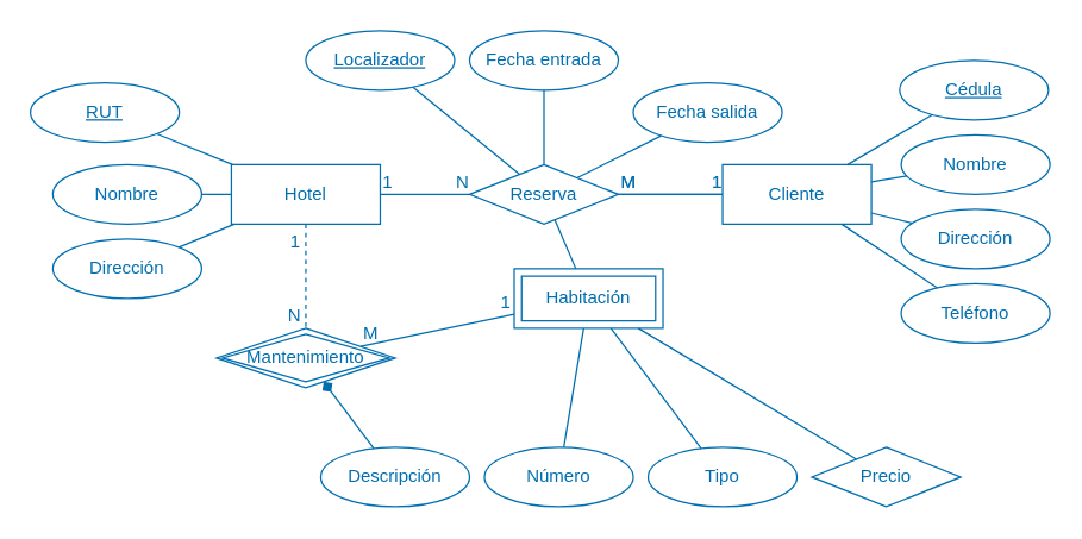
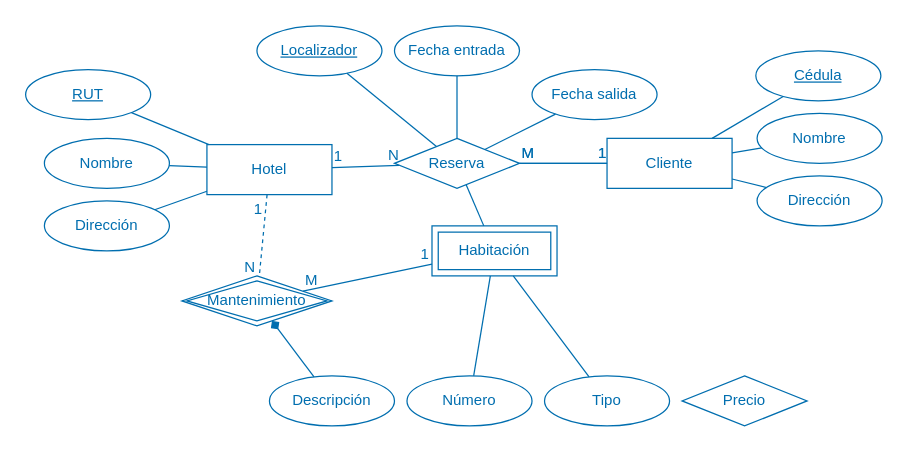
  <mxCell id="0" />
  <mxCell id="1" parent="0" />
- <mxCell id="2" value="Hotel" style="whiteSpace=wrap;html=1;align=center;rounded=0;fontColor=#006EAF;strokeColor=#006EAF;fillColor=none;" parent="1" vertex="1"><mxGeometry x="155" y="110" width="100" height="40" as="geometry" /></mxCell>
+ <mxCell id="2" value="Hotel" style="whiteSpace=wrap;html=1;align=center;rounded=0;fontColor=#006EAF;strokeColor=#006EAF;fillColor=none;" parent="1" vertex="1"><mxGeometry x="165" y="115" width="100" height="40" as="geometry" /></mxCell>
  <mxCell id="3" value="Cliente" style="whiteSpace=wrap;html=1;align=center;rounded=0;fontColor=#006EAF;strokeColor=#006EAF;fillColor=none;" parent="1" vertex="1"><mxGeometry x="485" y="110" width="100" height="40" as="geometry" /></mxCell>
  <mxCell id="4" value="Habitación" style="shape=ext;margin=3;double=1;whiteSpace=wrap;html=1;align=center;rounded=0;fontColor=#006EAF;strokeColor=#006EAF;fillColor=none;" parent="1" vertex="1"><mxGeometry x="345" y="180" width="100" height="40" as="geometry" /></mxCell>
  <mxCell id="5" value="RUT" style="ellipse;whiteSpace=wrap;html=1;align=center;rounded=0;fontColor=#006EAF;strokeColor=#006EAF;fillColor=none;fontStyle=4" parent="1" vertex="1"><mxGeometry x="20" y="55" width="100" height="40" as="geometry" /></mxCell>
  <mxCell id="6" value="Nombre" style="ellipse;whiteSpace=wrap;html=1;align=center;rounded=0;fontColor=#006EAF;strokeColor=#006EAF;fillColor=none;" parent="1" vertex="1"><mxGeometry x="35" y="110" width="100" height="40" as="geometry" /></mxCell>
  <mxCell id="7" value="Dirección" style="ellipse;whiteSpace=wrap;html=1;align=center;rounded=0;fontColor=#006EAF;strokeColor=#006EAF;fillColor=none;" parent="1" vertex="1"><mxGeometry x="35" y="160" width="100" height="40" as="geometry" /></mxCell>
  <mxCell id="8" value="Cédula" style="ellipse;whiteSpace=wrap;html=1;align=center;rounded=0;fontColor=#006EAF;strokeColor=#006EAF;fillColor=none;fontStyle=4" parent="1" vertex="1"><mxGeometry x="604" y="40" width="100" height="40" as="geometry" /></mxCell>
  <mxCell id="9" value="Nombre" style="ellipse;whiteSpace=wrap;html=1;align=center;rounded=0;fontColor=#006EAF;strokeColor=#006EAF;fillColor=none;" parent="1" vertex="1"><mxGeometry x="605" y="90" width="100" height="40" as="geometry" /></mxCell>
  <mxCell id="10" value="Dirección" style="ellipse;whiteSpace=wrap;html=1;align=center;rounded=0;fontColor=#006EAF;strokeColor=#006EAF;fillColor=none;" parent="1" vertex="1"><mxGeometry x="605" y="140" width="100" height="40" as="geometry" /></mxCell>
- <mxCell id="11" value="Teléfono" style="ellipse;whiteSpace=wrap;html=1;align=center;rounded=0;fontColor=#006EAF;strokeColor=#006EAF;fillColor=none;" parent="1" vertex="1"><mxGeometry x="605" y="190" width="100" height="40" as="geometry" /></mxCell>
  <mxCell id="12" value="" style="endArrow=none;html=1;rounded=0;fontColor=#006EAF;fillColor=#1ba1e2;strokeColor=#006EAF;" parent="1" source="5" target="2" edge="1"><mxGeometry relative="1" as="geometry"><mxPoint x="325" y="280" as="sourcePoint" /><mxPoint x="485" y="280" as="targetPoint" /></mxGeometry></mxCell>
  <mxCell id="13" value="" style="endArrow=none;html=1;rounded=0;fontColor=#006EAF;fillColor=#1ba1e2;strokeColor=#006EAF;" parent="1" source="6" target="2" edge="1"><mxGeometry relative="1" as="geometry"><mxPoint x="129.627" y="104.428" as="sourcePoint" /><mxPoint x="167" y="120" as="targetPoint" /></mxGeometry></mxCell>
  <mxCell id="14" value="" style="endArrow=none;html=1;rounded=0;fontColor=#006EAF;fillColor=#1ba1e2;strokeColor=#006EAF;" parent="1" source="7" target="2" edge="1"><mxGeometry relative="1" as="geometry"><mxPoint x="145" y="140" as="sourcePoint" /><mxPoint x="165" y="140" as="targetPoint" /></mxGeometry></mxCell>
  <mxCell id="15" value="" style="endArrow=none;html=1;rounded=0;fontColor=#006EAF;fillColor=#1ba1e2;strokeColor=#006EAF;" parent="1" source="3" target="8" edge="1"><mxGeometry relative="1" as="geometry"><mxPoint x="139.627" y="104.428" as="sourcePoint" /><mxPoint x="177" y="120" as="targetPoint" /></mxGeometry></mxCell>
  <mxCell id="16" value="" style="endArrow=none;html=1;rounded=0;fontColor=#006EAF;fillColor=#1ba1e2;strokeColor=#006EAF;" parent="1" source="3" target="9" edge="1"><mxGeometry relative="1" as="geometry"><mxPoint x="592.6" y="120" as="sourcePoint" /><mxPoint x="629.524" y="104.486" as="targetPoint" /></mxGeometry></mxCell>
  <mxCell id="17" value="" style="endArrow=none;html=1;rounded=0;fontColor=#006EAF;fillColor=#1ba1e2;strokeColor=#006EAF;" parent="1" source="3" target="10" edge="1"><mxGeometry relative="1" as="geometry"><mxPoint x="595" y="140" as="sourcePoint" /><mxPoint x="615" y="140" as="targetPoint" /></mxGeometry></mxCell>
- <mxCell id="18" value="" style="endArrow=none;html=1;rounded=0;fontColor=#006EAF;fillColor=#1ba1e2;strokeColor=#006EAF;" parent="1" source="3" target="11" edge="1"><mxGeometry relative="1" as="geometry"><mxPoint x="593" y="160" as="sourcePoint" /><mxPoint x="630.373" y="175.572" as="targetPoint" /></mxGeometry></mxCell>
  <mxCell id="19" value="Localizador" style="ellipse;whiteSpace=wrap;html=1;align=center;rounded=0;fontColor=#006EAF;strokeColor=#006EAF;fillColor=none;fontStyle=4" parent="1" vertex="1"><mxGeometry x="205" y="20" width="100" height="40" as="geometry" /></mxCell>
  <mxCell id="20" value="Fecha entrada" style="ellipse;whiteSpace=wrap;html=1;align=center;rounded=0;fontColor=#006EAF;strokeColor=#006EAF;fillColor=none;" parent="1" vertex="1"><mxGeometry x="315" y="20" width="100" height="40" as="geometry" /></mxCell>
  <mxCell id="21" value="Fecha salida" style="ellipse;whiteSpace=wrap;html=1;align=center;rounded=0;fontColor=#006EAF;strokeColor=#006EAF;fillColor=none;" parent="1" vertex="1"><mxGeometry x="425" y="55" width="100" height="40" as="geometry" /></mxCell>
  <mxCell id="22" value="" style="endArrow=none;html=1;rounded=0;fontColor=#006EAF;fillColor=#1ba1e2;strokeColor=#006EAF;" parent="1" source="2" target="41" edge="1"><mxGeometry relative="1" as="geometry"><mxPoint x="265" y="130" as="sourcePoint" /><mxPoint x="495" y="280" as="targetPoint" /></mxGeometry></mxCell>
  <mxCell id="23" value="1" style="resizable=0;html=1;align=left;verticalAlign=bottom;rounded=0;fontColor=#006EAF;" parent="22" connectable="0" vertex="1"><mxGeometry x="-1" relative="1" as="geometry" /></mxCell>
  <mxCell id="24" value="N" style="resizable=0;html=1;align=right;verticalAlign=bottom;rounded=0;fontColor=#006EAF;" parent="22" connectable="0" vertex="1"><mxGeometry x="1" relative="1" as="geometry" /></mxCell>
  <mxCell id="25" value="" style="endArrow=none;html=1;rounded=0;fontColor=#006EAF;fillColor=#1ba1e2;strokeColor=#006EAF;" parent="1" source="41" target="3" edge="1"><mxGeometry relative="1" as="geometry"><mxPoint x="275" y="140" as="sourcePoint" /><mxPoint x="335" y="140" as="targetPoint" /></mxGeometry></mxCell>
  <mxCell id="26" value="M" style="resizable=0;html=1;align=left;verticalAlign=bottom;rounded=0;fontColor=#006EAF;" parent="25" connectable="0" vertex="1"><mxGeometry x="-1" relative="1" as="geometry" /></mxCell>
  <mxCell id="27" value="1" style="resizable=0;html=1;align=right;verticalAlign=bottom;rounded=0;fontColor=#006EAF;" parent="25" connectable="0" vertex="1"><mxGeometry x="1" relative="1" as="geometry" /></mxCell>
  <mxCell id="28" value="" style="endArrow=none;html=1;rounded=0;fontColor=#006EAF;fillColor=#1ba1e2;strokeColor=#006EAF;" parent="1" source="41" target="21" edge="1"><mxGeometry relative="1" as="geometry"><mxPoint x="579" y="120" as="sourcePoint" /><mxPoint x="635.884" y="86.539" as="targetPoint" /></mxGeometry></mxCell>
  <mxCell id="29" value="" style="endArrow=none;html=1;rounded=0;fontColor=#006EAF;fillColor=#1ba1e2;strokeColor=#006EAF;" parent="1" source="41" target="20" edge="1"><mxGeometry relative="1" as="geometry"><mxPoint x="407.222" y="120" as="sourcePoint" /><mxPoint x="464.693" y="68.276" as="targetPoint" /></mxGeometry></mxCell>
  <mxCell id="30" value="" style="endArrow=none;html=1;rounded=0;fontColor=#006EAF;fillColor=#1ba1e2;strokeColor=#006EAF;" parent="1" source="41" target="19" edge="1"><mxGeometry relative="1" as="geometry"><mxPoint x="382.778" y="120" as="sourcePoint" /><mxPoint x="377.22" y="69.98" as="targetPoint" /></mxGeometry></mxCell>
  <mxCell id="31" value="" style="endArrow=none;html=1;rounded=0;fontColor=#006EAF;fillColor=#1ba1e2;strokeColor=#006EAF;" parent="1" source="4" target="41" edge="1"><mxGeometry relative="1" as="geometry"><mxPoint x="383.182" y="220" as="sourcePoint" /><mxPoint x="453.571" y="120" as="targetPoint" /></mxGeometry></mxCell>
  <mxCell id="32" value="Mantenimiento" style="shape=rhombus;double=1;perimeter=rhombusPerimeter;whiteSpace=wrap;html=1;align=center;rounded=0;fontColor=#006EAF;strokeColor=#006EAF;fillColor=none;" parent="1" vertex="1"><mxGeometry x="145" y="220" width="120" height="40" as="geometry" /></mxCell>
  <mxCell id="33" value="Descripción" style="ellipse;whiteSpace=wrap;html=1;align=center;rounded=0;fontColor=#006EAF;fillColor=none;strokeColor=#006EAF;" parent="1" vertex="1"><mxGeometry x="215" y="300" width="100" height="40" as="geometry" /></mxCell>
  <mxCell id="34" value="" style="endArrow=diamond;html=1;rounded=0;fontColor=#006EAF;strokeColor=#006EAF;" parent="1" source="33" target="32" edge="1"><mxGeometry relative="1" as="geometry"><mxPoint x="187.018" y="310.586" as="sourcePoint" /><mxPoint x="214.655" y="266.552" as="targetPoint" /></mxGeometry></mxCell>
  <mxCell id="35" value="Número" style="ellipse;whiteSpace=wrap;html=1;align=center;rounded=0;fontColor=#006EAF;fillColor=none;strokeColor=#006EAF;" parent="1" vertex="1"><mxGeometry x="325" y="300" width="100" height="40" as="geometry" /></mxCell>
  <mxCell id="36" value="Tipo" style="ellipse;whiteSpace=wrap;html=1;align=center;rounded=0;fontColor=#006EAF;fillColor=none;strokeColor=#006EAF;" parent="1" vertex="1"><mxGeometry x="435" y="300" width="100" height="40" as="geometry" /></mxCell>
  <mxCell id="37" value="Precio" style="rhombus;whiteSpace=wrap;html=1;align=center;fontColor=#006EAF;fillColor=none;strokeColor=#006EAF;" parent="1" vertex="1"><mxGeometry x="545" y="300" width="100" height="40" as="geometry" /></mxCell>
- <mxCell id="38" value="" style="endArrow=none;html=1;rounded=0;fontColor=#006EAF;strokeColor=#006EAF;" parent="1" source="4" target="37" edge="1"><mxGeometry relative="1" as="geometry"><mxPoint x="325" y="250" as="sourcePoint" /><mxPoint x="275" y="250" as="targetPoint" /></mxGeometry></mxCell>
  <mxCell id="39" value="" style="endArrow=none;html=1;rounded=0;fontColor=#006EAF;strokeColor=#006EAF;" parent="1" source="4" target="36" edge="1"><mxGeometry relative="1" as="geometry"><mxPoint x="425" y="267.391" as="sourcePoint" /><mxPoint x="567.27" y="316.876" as="targetPoint" /></mxGeometry></mxCell>
  <mxCell id="40" value="" style="endArrow=none;html=1;rounded=0;fontColor=#006EAF;strokeColor=#006EAF;" parent="1" source="4" target="35" edge="1"><mxGeometry relative="1" as="geometry"><mxPoint x="405" y="270" as="sourcePoint" /><mxPoint x="469.275" y="312.85" as="targetPoint" /></mxGeometry></mxCell>
  <mxCell id="41" value="Reserva" style="shape=rhombus;perimeter=rhombusPerimeter;whiteSpace=wrap;html=1;align=center;fontColor=#006EAF;strokeColor=#006EAF;fillColor=none;" parent="1" vertex="1"><mxGeometry x="315" y="110" width="100" height="40" as="geometry" /></mxCell>
  <mxCell id="42" value="" style="endArrow=none;html=1;rounded=0;fontColor=#006EAF;fillColor=#1ba1e2;strokeColor=#006EAF;dashed=1;" parent="1" source="2" target="32" edge="1"><mxGeometry relative="1" as="geometry"><mxPoint x="265" y="140" as="sourcePoint" /><mxPoint x="325" y="140" as="targetPoint" /></mxGeometry></mxCell>
  <mxCell id="43" value="1" style="resizable=0;html=1;align=left;verticalAlign=bottom;rounded=0;fontColor=#006EAF;" parent="42" connectable="0" vertex="1"><mxGeometry x="-1" relative="1" as="geometry"><mxPoint x="-12" y="20" as="offset" /></mxGeometry></mxCell>
  <mxCell id="44" value="N" style="resizable=0;html=1;align=right;verticalAlign=bottom;rounded=0;fontColor=#006EAF;" parent="42" connectable="0" vertex="1"><mxGeometry x="1" relative="1" as="geometry"><mxPoint x="-3" as="offset" /></mxGeometry></mxCell>
  <mxCell id="45" value="" style="endArrow=none;html=1;rounded=0;fontColor=#006EAF;fillColor=#1ba1e2;strokeColor=#006EAF;" parent="1" source="32" target="4" edge="1"><mxGeometry relative="1" as="geometry"><mxPoint x="425" y="140" as="sourcePoint" /><mxPoint x="495" y="140" as="targetPoint" /></mxGeometry></mxCell>
  <mxCell id="46" value="M" style="resizable=0;html=1;align=left;verticalAlign=bottom;rounded=0;fontColor=#006EAF;" parent="45" connectable="0" vertex="1"><mxGeometry x="-1" relative="1" as="geometry" /></mxCell>
  <mxCell id="47" value="1" style="resizable=0;html=1;align=right;verticalAlign=bottom;rounded=0;fontColor=#006EAF;" parent="45" connectable="0" vertex="1"><mxGeometry x="1" relative="1" as="geometry"><mxPoint x="-2" as="offset" /></mxGeometry></mxCell>
  <mxCell id="48" value="" style="endArrow=none;html=1;rounded=0;fontColor=#006EAF;fillColor=#1ba1e2;strokeColor=#006EAF;" edge="1" parent="1"><mxGeometry relative="1" as="geometry"><mxPoint x="415" y="130" as="sourcePoint" /><mxPoint x="485" y="130" as="targetPoint" /></mxGeometry></mxCell>
  <mxCell id="49" value="M" style="resizable=0;html=1;align=left;verticalAlign=bottom;rounded=0;fontColor=#006EAF;" connectable="0" vertex="1" parent="48"><mxGeometry x="-1" relative="1" as="geometry" /></mxCell>
  <mxCell id="50" value="1" style="resizable=0;html=1;align=right;verticalAlign=bottom;rounded=0;fontColor=#006EAF;" connectable="0" vertex="1" parent="48"><mxGeometry x="1" relative="1" as="geometry" /></mxCell>
